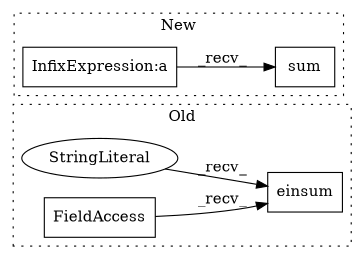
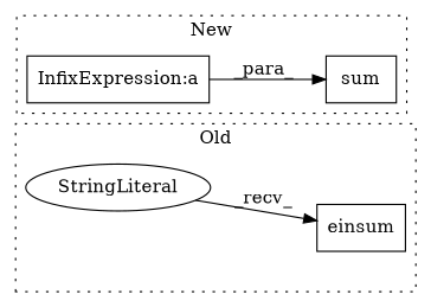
  digraph {
    rankdir=LR
    node [a=32 shape=box]
    n1 [l="7,1" label=einsum s="17745,17783"]
    n2 [a=45 l=18 label=StringLiteral s=17752 shape=ellipse]
-   n3 [a=22 l=9 label=FieldAccess s=17727]
    n4 [l="4,2" label=sum s="17574,17663"]
    n5 [a=27 l=3 label="InfixExpression:a" s=17616]
    subgraph cluster_1 {
      label=Old
      style=dotted
      n1
      n2
-     n3
    }
    subgraph cluster_2 {
      label=New
      style=dotted
      n4
      n5
    }
    n2 -> n1 [label=_recv_]
-   n3 -> n1 [label=_recv_]
-   n5 -> n4 [label=_recv_]
+   n5 -> n4 [label=_para_]
  }
